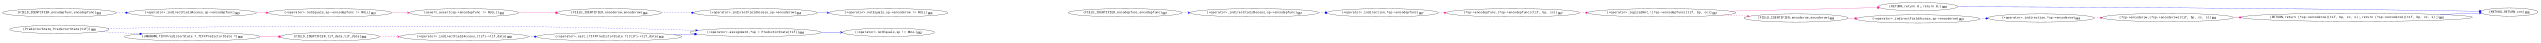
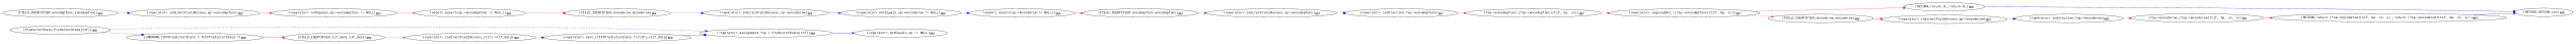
  digraph {
    fontname="Roboto Mono"
    rankdir=LR
    node [fontname="Roboto Mono"]
    edge [arrowhead=diamond color=blue fontname="Roboto Mono" style=dashed]
    n1 [label=<(&lt;operator&gt;.assignment,*sp = PredictorState(tif))<SUB>860</SUB>>]
    n2 [label=<(&lt;operator&gt;.notEquals,sp != NULL)<SUB>862</SUB>>]
    n3 [label=<(FIELD_IDENTIFIER,encodepfunc,encodepfunc)<SUB>863</SUB>>]
    n4 [label=<(&lt;operator&gt;.indirectFieldAccess,sp-&gt;encodepfunc)<SUB>863</SUB>>]
    n5 [label=<(assert,assert(sp-&gt;encodepfunc != NULL))<SUB>863</SUB>>]
    n6 [label=<(FIELD_IDENTIFIER,encoderow,encoderow)<SUB>864</SUB>>]
    n7 [label=<(&lt;operator&gt;.indirectFieldAccess,sp-&gt;encoderow)<SUB>864</SUB>>]
+   n8 [label=<(assert,assert(sp-&gt;encoderow != NULL))<SUB>864</SUB>>]
    n9 [label=<(FIELD_IDENTIFIER,encodepfunc,encodepfunc)<SUB>867</SUB>>]
    n10 [label=<(&lt;operator&gt;.indirectFieldAccess,sp-&gt;encodepfunc)<SUB>867</SUB>>]
    n11 [label=<(RETURN,return (*sp-&gt;encoderow)(tif, bp, cc, s);,return (*sp-&gt;encoderow)(tif, bp, cc, s);)<SUB>869</SUB>>]
    n12 [label=<(METHOD_RETURN,int)<SUB>858</SUB>>]
    n13 [label=<(PredictorState,PredictorState(tif))<SUB>860</SUB>>]
    n14 [label=<(UNKNOWN,TIFFPredictorState *,TIFFPredictorState *)<SUB>860</SUB>>]
    n15 [label=<(FIELD_IDENTIFIER,tif_data,tif_data)<SUB>860</SUB>>]
    n16 [label=<(&lt;operator&gt;.notEquals,sp-&gt;encodepfunc != NULL)<SUB>863</SUB>>]
    n17 [label=<(&lt;operator&gt;.notEquals,sp-&gt;encoderow != NULL)<SUB>864</SUB>>]
    n18 [label=<(&lt;operator&gt;.logicalNot,!(*sp-&gt;encodepfunc)(tif, bp, cc))<SUB>867</SUB>>]
    n19 [label=<(RETURN,return 0;,return 0;)<SUB>868</SUB>>]
    n20 [label=<(FIELD_IDENTIFIER,encoderow,encoderow)<SUB>869</SUB>>]
    n21 [label=<(&lt;operator&gt;.indirectFieldAccess,sp-&gt;encoderow)<SUB>869</SUB>>]
    n22 [label=<(*sp-&gt;encoderow,(*sp-&gt;encoderow)(tif, bp, cc, s))<SUB>869</SUB>>]
    n23 [label=<(*sp-&gt;encodepfunc,(*sp-&gt;encodepfunc)(tif, bp, cc))<SUB>867</SUB>>]
    n24 [label=<(&lt;operator&gt;.indirection,*sp-&gt;encoderow)<SUB>869</SUB>>]
    n25 [label=<(&lt;operator&gt;.cast,(TIFFPredictorState *)(tif)-&gt;tif_data)<SUB>860</SUB>>]
    n26 [label=<(&lt;operator&gt;.indirection,*sp-&gt;encodepfunc)<SUB>867</SUB>>]
    n27 [label=<(&lt;operator&gt;.indirectFieldAccess,(tif)-&gt;tif_data)<SUB>860</SUB>>]
    n1 -> n2 [arrowhead=vee style=solid]
    n3 -> n4
    n4 -> n16 [color=deeppink style=solid]
    n5 -> n6 [arrowhead=box color=deeppink style=solid]
    n6 -> n7
    n7 -> n17 [arrowhead=vee style=solid]
+   n8 -> n9 [color=deeppink style=solid]
    n9 -> n10 [arrowhead=vee]
    n10 -> n26 [arrowhead=box]
    n11 -> n12 [arrowhead=vee style=solid]
    n13 -> n1 [arrowhead=vee]
    n13 -> n14
    n14 -> n15 [arrowhead=box color=deeppink style=solid]
    n15 -> n27 [arrowhead=vee color=deeppink]
    n16 -> n5 [arrowhead=vee color=deeppink style=solid]
+   n17 -> n8
    n18 -> n19 [arrowhead=box color=deeppink style=solid]
    n18 -> n20 [arrowhead=vee color=deeppink]
    n19 -> n12 [arrowhead=box style=solid]
    n20 -> n21 [arrowhead=box color=deeppink style=solid]
    n21 -> n24
    n22 -> n11 [color=deeppink style=solid]
    n23 -> n18 [color=deeppink]
    n24 -> n22 [color=deeppink]
    n25 -> n1 [arrowhead=box style=solid]
    n26 -> n23 [color=deeppink]
    n27 -> n25
  }
